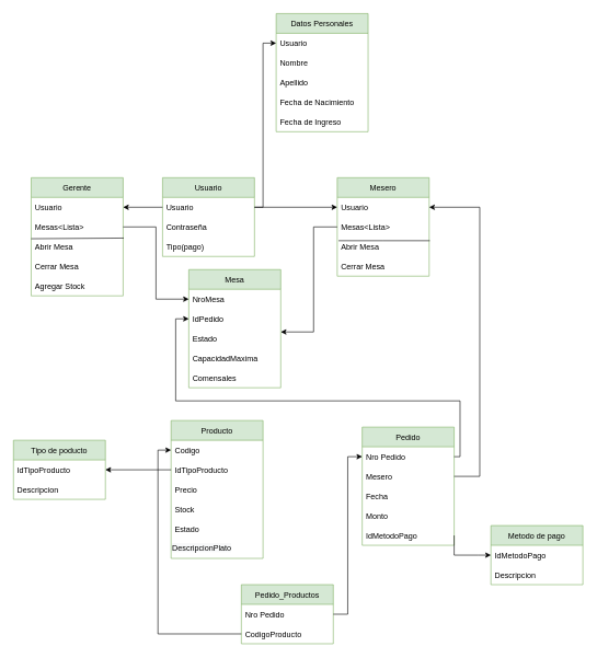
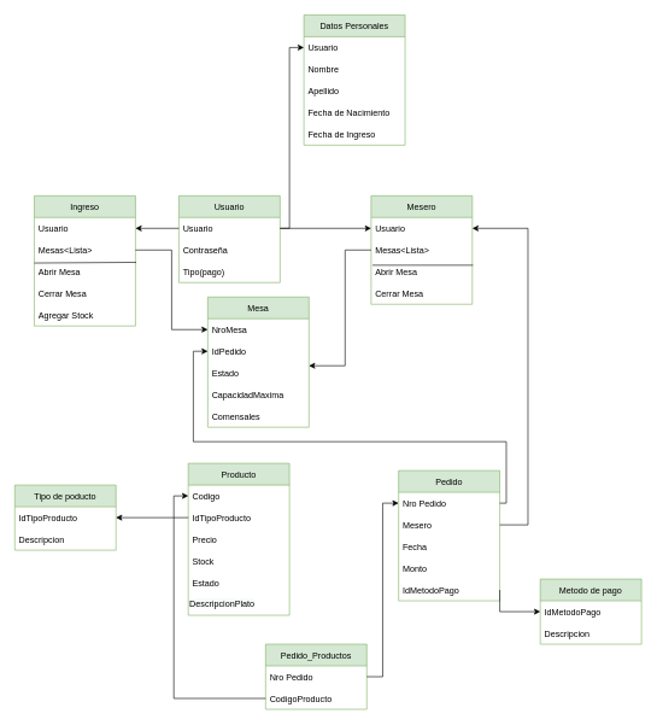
  <mxCell id="0" />
  <mxCell id="1" parent="0" />
  <mxCell id="2" value="Producto" style="swimlane;fontStyle=0;childLayout=stackLayout;horizontal=1;startSize=30;horizontalStack=0;resizeParent=1;resizeParentMax=0;resizeLast=0;collapsible=1;marginBottom=0;hachureGap=4;pointerEvents=0;fillColor=#d5e8d4;strokeColor=#82b366;fontColor=default;" parent="1" vertex="1"><mxGeometry x="260" y="640" width="140" height="210" as="geometry" /></mxCell>
  <mxCell id="3" value="Codigo " style="text;strokeColor=none;fillColor=none;align=left;verticalAlign=middle;spacingLeft=4;spacingRight=4;overflow=hidden;points=[[0,0.5],[1,0.5]];portConstraint=eastwest;rotatable=0;" parent="2" vertex="1"><mxGeometry y="30" width="140" height="30" as="geometry" /></mxCell>
  <mxCell id="4" value="IdTipoProducto" style="text;strokeColor=none;fillColor=none;align=left;verticalAlign=middle;spacingLeft=4;spacingRight=4;overflow=hidden;points=[[0,0.5],[1,0.5]];portConstraint=eastwest;rotatable=0;fontColor=default;" parent="2" vertex="1"><mxGeometry y="60" width="140" height="30" as="geometry" /></mxCell>
  <mxCell id="5" value="Precio" style="text;strokeColor=none;fillColor=none;align=left;verticalAlign=middle;spacingLeft=4;spacingRight=4;overflow=hidden;points=[[0,0.5],[1,0.5]];portConstraint=eastwest;rotatable=0;" parent="2" vertex="1"><mxGeometry y="90" width="140" height="30" as="geometry" /></mxCell>
  <mxCell id="6" value="Stock" style="text;strokeColor=none;fillColor=none;align=left;verticalAlign=middle;spacingLeft=4;spacingRight=4;overflow=hidden;points=[[0,0.5],[1,0.5]];portConstraint=eastwest;rotatable=0;" parent="2" vertex="1"><mxGeometry y="120" width="140" height="30" as="geometry" /></mxCell>
  <mxCell id="7" value="Estado" style="text;strokeColor=none;fillColor=none;align=left;verticalAlign=middle;spacingLeft=4;spacingRight=4;overflow=hidden;points=[[0,0.5],[1,0.5]];portConstraint=eastwest;rotatable=0;" parent="2" vertex="1"><mxGeometry y="150" width="140" height="30" as="geometry" /></mxCell>
  <mxCell id="8" value="&lt;span style=&quot;font-family: &amp;#34;helvetica&amp;#34; ; font-size: 12px ; font-style: normal ; font-weight: 400 ; letter-spacing: normal ; text-align: left ; text-indent: 0px ; text-transform: none ; word-spacing: 0px ; background-color: rgb(248 , 249 , 250) ; display: inline ; float: none&quot;&gt;DescripcionPlato&lt;/span&gt;" style="text;whiteSpace=wrap;html=1;fontColor=default;" parent="2" vertex="1"><mxGeometry y="180" width="140" height="30" as="geometry" /></mxCell>
  <mxCell id="9" value="Usuario" style="swimlane;fontStyle=0;childLayout=stackLayout;horizontal=1;startSize=30;horizontalStack=0;resizeParent=1;resizeParentMax=0;resizeLast=0;collapsible=1;marginBottom=0;hachureGap=4;pointerEvents=0;fillColor=#d5e8d4;strokeColor=#82b366;fontColor=default;" parent="1" vertex="1"><mxGeometry x="247" y="270" width="140" height="120" as="geometry" /></mxCell>
  <mxCell id="10" value="Usuario" style="text;strokeColor=none;fillColor=none;align=left;verticalAlign=middle;spacingLeft=4;spacingRight=4;overflow=hidden;points=[[0,0.5],[1,0.5]];portConstraint=eastwest;rotatable=0;fontColor=default;" parent="9" vertex="1"><mxGeometry y="30" width="140" height="30" as="geometry" /></mxCell>
  <mxCell id="11" value="Contraseña" style="text;strokeColor=none;fillColor=none;align=left;verticalAlign=middle;spacingLeft=4;spacingRight=4;overflow=hidden;points=[[0,0.5],[1,0.5]];portConstraint=eastwest;rotatable=0;fontColor=default;" parent="9" vertex="1"><mxGeometry y="60" width="140" height="30" as="geometry" /></mxCell>
  <mxCell id="12" value="Tipo(pago)" style="text;strokeColor=none;fillColor=none;align=left;verticalAlign=middle;spacingLeft=4;spacingRight=4;overflow=hidden;points=[[0,0.5],[1,0.5]];portConstraint=eastwest;rotatable=0;fontColor=default;" parent="9" vertex="1"><mxGeometry y="90" width="140" height="30" as="geometry" /></mxCell>
  <mxCell id="13" value="Pedido" style="swimlane;fontStyle=0;childLayout=stackLayout;horizontal=1;startSize=30;horizontalStack=0;resizeParent=1;resizeParentMax=0;resizeLast=0;collapsible=1;marginBottom=0;hachureGap=4;pointerEvents=0;fillColor=#d5e8d4;strokeColor=#82b366;fontColor=default;" parent="1" vertex="1"><mxGeometry x="551" y="650" width="140" height="180" as="geometry" /></mxCell>
  <mxCell id="14" value="Nro Pedido" style="text;strokeColor=none;fillColor=none;align=left;verticalAlign=middle;spacingLeft=4;spacingRight=4;overflow=hidden;points=[[0,0.5],[1,0.5]];portConstraint=eastwest;rotatable=0;" parent="13" vertex="1"><mxGeometry y="30" width="140" height="30" as="geometry" /></mxCell>
  <mxCell id="15" value="Mesero" style="text;strokeColor=none;fillColor=none;align=left;verticalAlign=middle;spacingLeft=4;spacingRight=4;overflow=hidden;points=[[0,0.5],[1,0.5]];portConstraint=eastwest;rotatable=0;fontColor=default;" parent="13" vertex="1"><mxGeometry y="60" width="140" height="30" as="geometry" /></mxCell>
  <mxCell id="16" value="Fecha" style="text;strokeColor=none;fillColor=none;align=left;verticalAlign=middle;spacingLeft=4;spacingRight=4;overflow=hidden;points=[[0,0.5],[1,0.5]];portConstraint=eastwest;rotatable=0;" parent="13" vertex="1"><mxGeometry y="90" width="140" height="30" as="geometry" /></mxCell>
  <mxCell id="17" value="Monto" style="text;strokeColor=none;fillColor=none;align=left;verticalAlign=middle;spacingLeft=4;spacingRight=4;overflow=hidden;points=[[0,0.5],[1,0.5]];portConstraint=eastwest;rotatable=0;fontColor=default;" parent="13" vertex="1"><mxGeometry y="120" width="140" height="30" as="geometry" /></mxCell>
  <mxCell id="18" value="IdMetodoPago" style="text;strokeColor=none;fillColor=none;align=left;verticalAlign=middle;spacingLeft=4;spacingRight=4;overflow=hidden;points=[[0,0.5],[1,0.5]];portConstraint=eastwest;rotatable=0;fontColor=default;" parent="13" vertex="1"><mxGeometry y="150" width="140" height="30" as="geometry" /></mxCell>
  <mxCell id="19" value="Mesa" style="swimlane;fontStyle=0;childLayout=stackLayout;horizontal=1;startSize=30;horizontalStack=0;resizeParent=1;resizeParentMax=0;resizeLast=0;collapsible=1;marginBottom=0;fillColor=#d5e8d4;strokeColor=#82b366;fontColor=default;" parent="1" vertex="1"><mxGeometry x="287" y="410" width="140" height="180" as="geometry" /></mxCell>
  <mxCell id="20" value="NroMesa" style="text;strokeColor=none;fillColor=none;align=left;verticalAlign=middle;spacingLeft=4;spacingRight=4;overflow=hidden;points=[[0,0.5],[1,0.5]];portConstraint=eastwest;rotatable=0;" parent="19" vertex="1"><mxGeometry y="30" width="140" height="30" as="geometry" /></mxCell>
  <mxCell id="21" value="IdPedido" style="text;strokeColor=none;fillColor=none;align=left;verticalAlign=middle;spacingLeft=4;spacingRight=4;overflow=hidden;points=[[0,0.5],[1,0.5]];portConstraint=eastwest;rotatable=0;fontColor=default;" parent="19" vertex="1"><mxGeometry y="60" width="140" height="30" as="geometry" /></mxCell>
  <mxCell id="22" value="Estado" style="text;strokeColor=none;fillColor=none;align=left;verticalAlign=middle;spacingLeft=4;spacingRight=4;overflow=hidden;points=[[0,0.5],[1,0.5]];portConstraint=eastwest;rotatable=0;fontColor=default;" parent="19" vertex="1"><mxGeometry y="90" width="140" height="30" as="geometry" /></mxCell>
  <mxCell id="23" value="CapacidadMaxima" style="text;strokeColor=none;fillColor=none;align=left;verticalAlign=middle;spacingLeft=4;spacingRight=4;overflow=hidden;points=[[0,0.5],[1,0.5]];portConstraint=eastwest;rotatable=0;fontColor=default;" parent="19" vertex="1"><mxGeometry y="120" width="140" height="30" as="geometry" /></mxCell>
  <mxCell id="24" value="Comensales" style="text;strokeColor=none;fillColor=none;align=left;verticalAlign=middle;spacingLeft=4;spacingRight=4;overflow=hidden;points=[[0,0.5],[1,0.5]];portConstraint=eastwest;rotatable=0;fontColor=default;" parent="19" vertex="1"><mxGeometry y="150" width="140" height="30" as="geometry" /></mxCell>
  <mxCell id="25" value="Mesero" style="swimlane;fontStyle=0;childLayout=stackLayout;horizontal=1;startSize=30;horizontalStack=0;resizeParent=1;resizeParentMax=0;resizeLast=0;collapsible=1;marginBottom=0;fillColor=#d5e8d4;strokeColor=#82b366;fontColor=default;" parent="1" vertex="1"><mxGeometry x="513" y="270" width="140" height="150" as="geometry" /></mxCell>
  <mxCell id="26" value="Usuario" style="text;strokeColor=none;fillColor=none;align=left;verticalAlign=middle;spacingLeft=4;spacingRight=4;overflow=hidden;points=[[0,0.5],[1,0.5]];portConstraint=eastwest;rotatable=0;fontColor=default;" parent="25" vertex="1"><mxGeometry y="30" width="140" height="30" as="geometry" /></mxCell>
  <mxCell id="27" value="Mesas&lt;Lista&gt;" style="text;strokeColor=none;fillColor=none;align=left;verticalAlign=middle;spacingLeft=4;spacingRight=4;overflow=hidden;points=[[0,0.5],[1,0.5]];portConstraint=eastwest;rotatable=0;fontColor=default;" parent="25" vertex="1"><mxGeometry y="60" width="140" height="30" as="geometry" /></mxCell>
  <mxCell id="28" value="" style="endArrow=none;html=1;rounded=0;labelBackgroundColor=default;fontColor=default;strokeColor=default;exitX=0.014;exitY=0.2;exitDx=0;exitDy=0;exitPerimeter=0;entryX=1.007;entryY=0.2;entryDx=0;entryDy=0;entryPerimeter=0;" parent="25" source="29" target="29" edge="1"><mxGeometry width="50" height="50" relative="1" as="geometry"><mxPoint x="53" y="130" as="sourcePoint" /><mxPoint x="103" y="80" as="targetPoint" /><Array as="points"><mxPoint x="70" y="96" /></Array></mxGeometry></mxCell>
  <mxCell id="29" value="Abrir Mesa" style="text;strokeColor=none;fillColor=none;align=left;verticalAlign=middle;spacingLeft=4;spacingRight=4;overflow=hidden;points=[[0,0.5],[1,0.5]];portConstraint=eastwest;rotatable=0;fontColor=default;" parent="25" vertex="1"><mxGeometry y="90" width="140" height="30" as="geometry" /></mxCell>
  <mxCell id="30" value="Cerrar Mesa" style="text;strokeColor=none;fillColor=none;align=left;verticalAlign=middle;spacingLeft=4;spacingRight=4;overflow=hidden;points=[[0,0.5],[1,0.5]];portConstraint=eastwest;rotatable=0;fontColor=default;" parent="25" vertex="1"><mxGeometry y="120" width="140" height="30" as="geometry" /></mxCell>
- <mxCell id="31" value="Gerente" style="swimlane;fontStyle=0;childLayout=stackLayout;horizontal=1;startSize=30;horizontalStack=0;resizeParent=1;resizeParentMax=0;resizeLast=0;collapsible=1;marginBottom=0;fillColor=#d5e8d4;strokeColor=#82b366;fontColor=default;" parent="1" vertex="1"><mxGeometry x="47" y="270" width="140" height="180" as="geometry" /></mxCell>
+ <mxCell id="31" value="Ingreso" style="swimlane;fontStyle=0;childLayout=stackLayout;horizontal=1;startSize=30;horizontalStack=0;resizeParent=1;resizeParentMax=0;resizeLast=0;collapsible=1;marginBottom=0;fillColor=#d5e8d4;strokeColor=#82b366;fontColor=default;" parent="1" vertex="1"><mxGeometry x="47" y="270" width="140" height="180" as="geometry" /></mxCell>
  <mxCell id="32" value="Usuario" style="text;strokeColor=none;fillColor=none;align=left;verticalAlign=middle;spacingLeft=4;spacingRight=4;overflow=hidden;points=[[0,0.5],[1,0.5]];portConstraint=eastwest;rotatable=0;fontColor=default;" parent="31" vertex="1"><mxGeometry y="30" width="140" height="30" as="geometry" /></mxCell>
  <mxCell id="33" value="" style="endArrow=none;html=1;rounded=0;labelBackgroundColor=default;fontColor=default;strokeColor=default;entryX=1.007;entryY=0.067;entryDx=0;entryDy=0;entryPerimeter=0;exitX=0;exitY=0.1;exitDx=0;exitDy=0;exitPerimeter=0;" parent="31" source="35" target="35" edge="1"><mxGeometry width="50" height="50" relative="1" as="geometry"><mxPoint x="50" y="110" as="sourcePoint" /><mxPoint x="100" y="60" as="targetPoint" /></mxGeometry></mxCell>
  <mxCell id="34" value="Mesas&lt;Lista&gt;" style="text;strokeColor=none;fillColor=none;align=left;verticalAlign=middle;spacingLeft=4;spacingRight=4;overflow=hidden;points=[[0,0.5],[1,0.5]];portConstraint=eastwest;rotatable=0;fontColor=default;" parent="31" vertex="1"><mxGeometry y="60" width="140" height="30" as="geometry" /></mxCell>
  <mxCell id="35" value="Abrir Mesa" style="text;strokeColor=none;fillColor=none;align=left;verticalAlign=middle;spacingLeft=4;spacingRight=4;overflow=hidden;points=[[0,0.5],[1,0.5]];portConstraint=eastwest;rotatable=0;fontColor=default;" parent="31" vertex="1"><mxGeometry y="90" width="140" height="30" as="geometry" /></mxCell>
  <mxCell id="36" value="Cerrar Mesa" style="text;strokeColor=none;fillColor=none;align=left;verticalAlign=middle;spacingLeft=4;spacingRight=4;overflow=hidden;points=[[0,0.5],[1,0.5]];portConstraint=eastwest;rotatable=0;fontColor=default;" parent="31" vertex="1"><mxGeometry y="120" width="140" height="30" as="geometry" /></mxCell>
  <mxCell id="37" value="Agregar Stock" style="text;strokeColor=none;fillColor=none;align=left;verticalAlign=middle;spacingLeft=4;spacingRight=4;overflow=hidden;points=[[0,0.5],[1,0.5]];portConstraint=eastwest;rotatable=0;fontColor=default;" parent="31" vertex="1"><mxGeometry y="150" width="140" height="30" as="geometry" /></mxCell>
  <mxCell id="38" style="edgeStyle=orthogonalEdgeStyle;rounded=0;orthogonalLoop=1;jettySize=auto;html=1;exitX=1;exitY=0.5;exitDx=0;exitDy=0;entryX=0;entryY=0.5;entryDx=0;entryDy=0;fontColor=default;" parent="1" source="10" target="26" edge="1"><mxGeometry relative="1" as="geometry" /></mxCell>
  <mxCell id="39" style="edgeStyle=orthogonalEdgeStyle;rounded=0;orthogonalLoop=1;jettySize=auto;html=1;exitX=0;exitY=0.5;exitDx=0;exitDy=0;fontColor=default;" parent="1" source="10" target="32" edge="1"><mxGeometry relative="1" as="geometry" /></mxCell>
  <mxCell id="40" style="edgeStyle=orthogonalEdgeStyle;rounded=0;orthogonalLoop=1;jettySize=auto;html=1;exitX=1;exitY=0.5;exitDx=0;exitDy=0;entryX=0;entryY=0.5;entryDx=0;entryDy=0;fontColor=default;strokeColor=default;labelBackgroundColor=default;" parent="1" source="14" target="21" edge="1"><mxGeometry relative="1" as="geometry"><Array as="points"><mxPoint x="700" y="695" /><mxPoint x="700" y="610" /><mxPoint x="267" y="610" /><mxPoint x="267" y="485" /></Array></mxGeometry></mxCell>
  <mxCell id="41" style="edgeStyle=orthogonalEdgeStyle;rounded=0;orthogonalLoop=1;jettySize=auto;html=1;exitX=0;exitY=0.5;exitDx=0;exitDy=0;fontColor=default;strokeColor=default;labelBackgroundColor=default;" parent="1" source="27" edge="1"><mxGeometry relative="1" as="geometry"><mxPoint x="427" y="505" as="targetPoint" /><Array as="points"><mxPoint x="477" y="345" /><mxPoint x="477" y="505" /></Array></mxGeometry></mxCell>
  <mxCell id="42" style="edgeStyle=orthogonalEdgeStyle;rounded=0;orthogonalLoop=1;jettySize=auto;html=1;exitX=1;exitY=0.5;exitDx=0;exitDy=0;entryX=1;entryY=0.5;entryDx=0;entryDy=0;fontColor=default;strokeColor=default;labelBackgroundColor=default;" parent="1" source="15" target="26" edge="1"><mxGeometry relative="1" as="geometry"><Array as="points"><mxPoint x="730" y="725" /><mxPoint x="730" y="315" /></Array></mxGeometry></mxCell>
  <mxCell id="43" value="Datos Personales" style="swimlane;fontStyle=0;childLayout=stackLayout;horizontal=1;startSize=30;horizontalStack=0;resizeParent=1;resizeParentMax=0;resizeLast=0;collapsible=1;marginBottom=0;hachureGap=4;pointerEvents=0;fillColor=#d5e8d4;strokeColor=#82b366;fontColor=default;" parent="1" vertex="1"><mxGeometry x="420" y="20" width="140" height="180" as="geometry" /></mxCell>
  <mxCell id="44" value="Usuario" style="text;strokeColor=none;fillColor=none;align=left;verticalAlign=middle;spacingLeft=4;spacingRight=4;overflow=hidden;points=[[0,0.5],[1,0.5]];portConstraint=eastwest;rotatable=0;fontColor=default;" parent="43" vertex="1"><mxGeometry y="30" width="140" height="30" as="geometry" /></mxCell>
  <mxCell id="45" value="Nombre" style="text;strokeColor=none;fillColor=none;align=left;verticalAlign=middle;spacingLeft=4;spacingRight=4;overflow=hidden;points=[[0,0.5],[1,0.5]];portConstraint=eastwest;rotatable=0;fontColor=default;" parent="43" vertex="1"><mxGeometry y="60" width="140" height="30" as="geometry" /></mxCell>
  <mxCell id="46" value="Apellido" style="text;strokeColor=none;fillColor=none;align=left;verticalAlign=middle;spacingLeft=4;spacingRight=4;overflow=hidden;points=[[0,0.5],[1,0.5]];portConstraint=eastwest;rotatable=0;fontColor=default;" parent="43" vertex="1"><mxGeometry y="90" width="140" height="30" as="geometry" /></mxCell>
  <mxCell id="47" value="Fecha de Nacimiento" style="text;strokeColor=none;fillColor=none;align=left;verticalAlign=middle;spacingLeft=4;spacingRight=4;overflow=hidden;points=[[0,0.5],[1,0.5]];portConstraint=eastwest;rotatable=0;fontColor=default;" parent="43" vertex="1"><mxGeometry y="120" width="140" height="30" as="geometry" /></mxCell>
  <mxCell id="48" value="Fecha de Ingreso" style="text;strokeColor=none;fillColor=none;align=left;verticalAlign=middle;spacingLeft=4;spacingRight=4;overflow=hidden;points=[[0,0.5],[1,0.5]];portConstraint=eastwest;rotatable=0;fontColor=default;" parent="43" vertex="1"><mxGeometry y="150" width="140" height="30" as="geometry" /></mxCell>
  <mxCell id="49" style="edgeStyle=orthogonalEdgeStyle;rounded=0;orthogonalLoop=1;jettySize=auto;html=1;entryX=0;entryY=0.5;entryDx=0;entryDy=0;fontColor=default;strokeColor=default;labelBackgroundColor=default;" parent="1" source="10" target="44" edge="1"><mxGeometry relative="1" as="geometry"><Array as="points"><mxPoint x="400" y="315" /><mxPoint x="400" y="65" /></Array></mxGeometry></mxCell>
  <mxCell id="50" style="edgeStyle=orthogonalEdgeStyle;rounded=0;orthogonalLoop=1;jettySize=auto;html=1;entryX=0;entryY=0.5;entryDx=0;entryDy=0;labelBackgroundColor=default;fontColor=default;strokeColor=default;" parent="1" source="34" target="20" edge="1"><mxGeometry relative="1" as="geometry" /></mxCell>
  <mxCell id="51" value="Metodo de pago" style="swimlane;fontStyle=0;childLayout=stackLayout;horizontal=1;startSize=30;horizontalStack=0;resizeParent=1;resizeParentMax=0;resizeLast=0;collapsible=1;marginBottom=0;hachureGap=4;pointerEvents=0;fillColor=#d5e8d4;strokeColor=#82b366;fontColor=default;" parent="1" vertex="1"><mxGeometry x="747" y="800" width="140" height="90" as="geometry" /></mxCell>
  <mxCell id="52" value="IdMetodoPago" style="text;strokeColor=none;fillColor=none;align=left;verticalAlign=middle;spacingLeft=4;spacingRight=4;overflow=hidden;points=[[0,0.5],[1,0.5]];portConstraint=eastwest;rotatable=0;fontColor=default;" parent="51" vertex="1"><mxGeometry y="30" width="140" height="30" as="geometry" /></mxCell>
  <mxCell id="53" value="Descripcion" style="text;strokeColor=none;fillColor=none;align=left;verticalAlign=middle;spacingLeft=4;spacingRight=4;overflow=hidden;points=[[0,0.5],[1,0.5]];portConstraint=eastwest;rotatable=0;fontColor=default;" parent="51" vertex="1"><mxGeometry y="60" width="140" height="30" as="geometry" /></mxCell>
  <mxCell id="54" style="edgeStyle=orthogonalEdgeStyle;rounded=0;orthogonalLoop=1;jettySize=auto;html=1;exitX=1;exitY=0.5;exitDx=0;exitDy=0;entryX=0;entryY=0.5;entryDx=0;entryDy=0;labelBackgroundColor=default;fontColor=default;strokeColor=default;" parent="1" source="18" target="52" edge="1"><mxGeometry relative="1" as="geometry"><Array as="points"><mxPoint x="727" y="845" /><mxPoint x="727" y="845" /></Array></mxGeometry></mxCell>
  <mxCell id="55" value="Tipo de poducto" style="swimlane;fontStyle=0;childLayout=stackLayout;horizontal=1;startSize=30;horizontalStack=0;resizeParent=1;resizeParentMax=0;resizeLast=0;collapsible=1;marginBottom=0;hachureGap=4;pointerEvents=0;fillColor=#d5e8d4;strokeColor=#82b366;fontColor=default;" parent="1" vertex="1"><mxGeometry x="20" y="670" width="140" height="90" as="geometry" /></mxCell>
  <mxCell id="56" value="IdTipoProducto" style="text;strokeColor=none;fillColor=none;align=left;verticalAlign=middle;spacingLeft=4;spacingRight=4;overflow=hidden;points=[[0,0.5],[1,0.5]];portConstraint=eastwest;rotatable=0;fontColor=default;" parent="55" vertex="1"><mxGeometry y="30" width="140" height="30" as="geometry" /></mxCell>
  <mxCell id="57" value="Descripcion" style="text;strokeColor=none;fillColor=none;align=left;verticalAlign=middle;spacingLeft=4;spacingRight=4;overflow=hidden;points=[[0,0.5],[1,0.5]];portConstraint=eastwest;rotatable=0;fontColor=default;" parent="55" vertex="1"><mxGeometry y="60" width="140" height="30" as="geometry" /></mxCell>
  <mxCell id="58" style="edgeStyle=orthogonalEdgeStyle;rounded=0;orthogonalLoop=1;jettySize=auto;html=1;entryX=1;entryY=0.5;entryDx=0;entryDy=0;labelBackgroundColor=default;fontColor=default;strokeColor=default;" parent="1" source="4" target="55" edge="1"><mxGeometry relative="1" as="geometry" /></mxCell>
  <mxCell id="59" value="Pedido_Productos" style="swimlane;fontStyle=0;childLayout=stackLayout;horizontal=1;startSize=30;horizontalStack=0;resizeParent=1;resizeParentMax=0;resizeLast=0;collapsible=1;marginBottom=0;hachureGap=4;pointerEvents=0;fillColor=#d5e8d4;strokeColor=#82b366;fontColor=default;" vertex="1" parent="1"><mxGeometry x="367" y="890" width="140" height="90" as="geometry" /></mxCell>
  <mxCell id="60" value="Nro Pedido" style="text;strokeColor=none;fillColor=none;align=left;verticalAlign=middle;spacingLeft=4;spacingRight=4;overflow=hidden;points=[[0,0.5],[1,0.5]];portConstraint=eastwest;rotatable=0;" vertex="1" parent="59"><mxGeometry y="30" width="140" height="30" as="geometry" /></mxCell>
  <mxCell id="61" value="CodigoProducto" style="text;strokeColor=none;fillColor=none;align=left;verticalAlign=middle;spacingLeft=4;spacingRight=4;overflow=hidden;points=[[0,0.5],[1,0.5]];portConstraint=eastwest;rotatable=0;fontColor=default;" vertex="1" parent="59"><mxGeometry y="60" width="140" height="30" as="geometry" /></mxCell>
  <mxCell id="62" style="edgeStyle=orthogonalEdgeStyle;rounded=0;orthogonalLoop=1;jettySize=auto;html=1;" edge="1" parent="1" source="60" target="14"><mxGeometry relative="1" as="geometry"><Array as="points"><mxPoint x="529" y="935" /><mxPoint x="529" y="695" /></Array></mxGeometry></mxCell>
  <mxCell id="63" style="edgeStyle=orthogonalEdgeStyle;rounded=0;orthogonalLoop=1;jettySize=auto;html=1;exitX=0;exitY=0.5;exitDx=0;exitDy=0;entryX=0;entryY=0.5;entryDx=0;entryDy=0;" edge="1" parent="1" source="61" target="3"><mxGeometry relative="1" as="geometry" /></mxCell>
